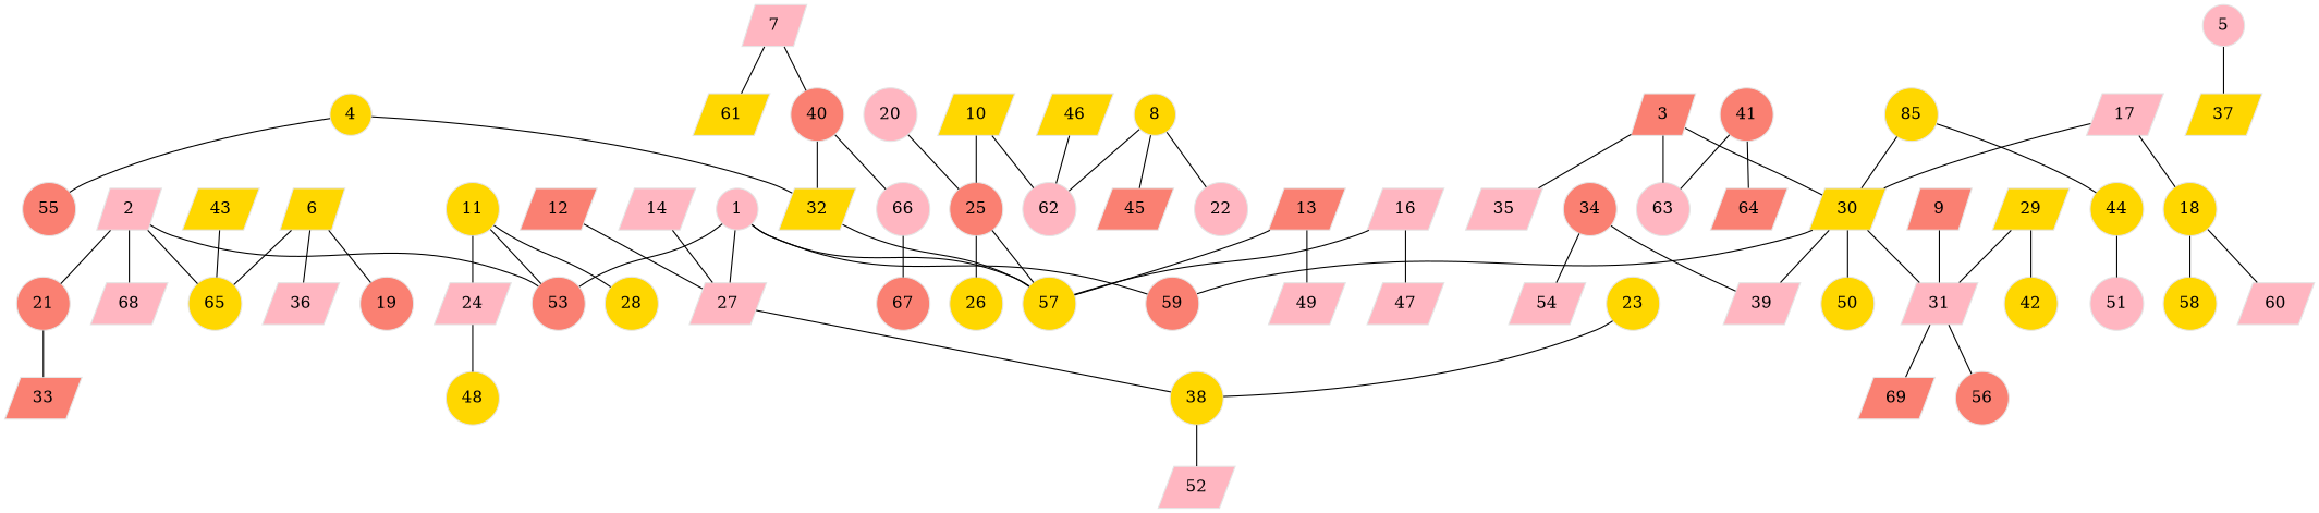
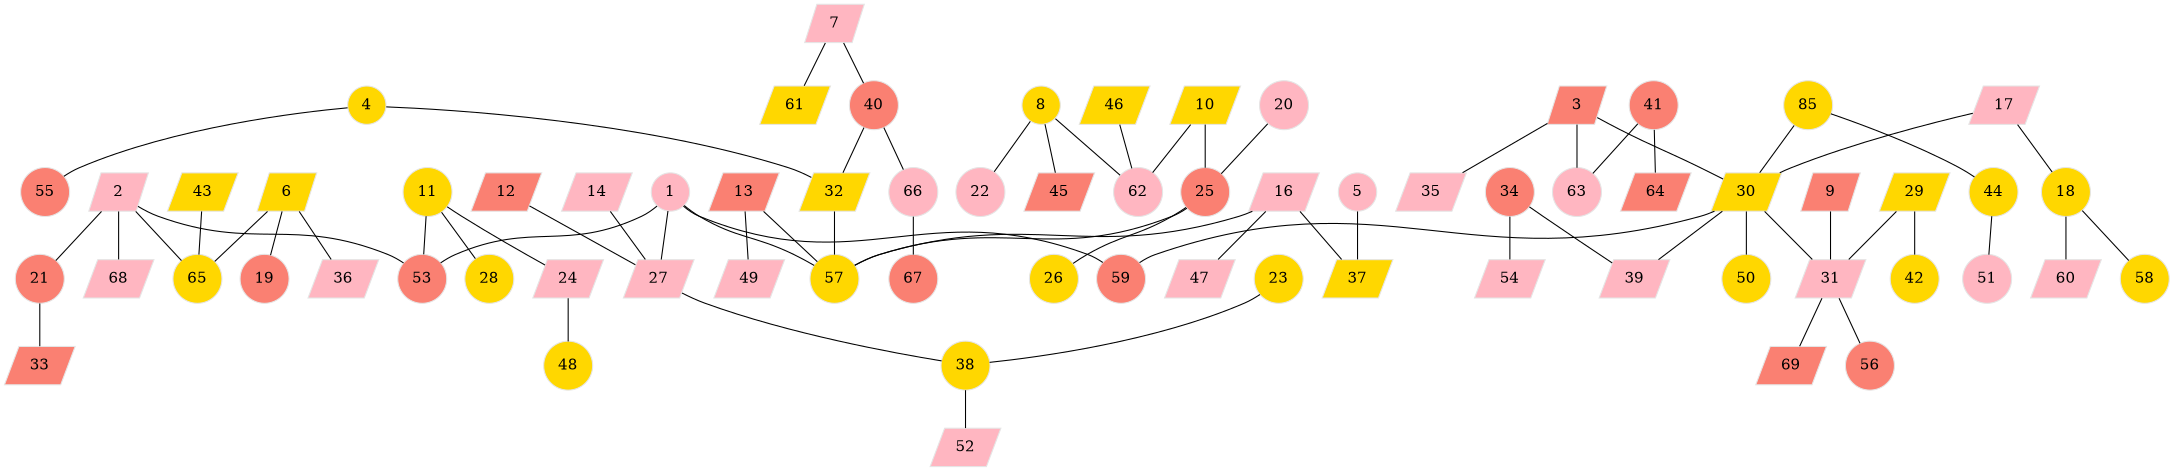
  graph {
    node [color=gray90 fillcolor=lightpink shape=circle style=filled]
    edge [weight=1.0]
    27 [shape=parallelogram]
    1
    53 [fillcolor=salmon]
    57 [fillcolor=gold]
    59 [fillcolor=salmon]
    38 [fillcolor=gold]
    2 [shape=parallelogram]
    21 [fillcolor=salmon]
    65 [fillcolor=gold]
    68 [shape=parallelogram]
    33 [fillcolor=salmon shape=parallelogram]
    3 [fillcolor=salmon shape=parallelogram]
    30 [fillcolor=gold shape=parallelogram]
    35 [shape=parallelogram]
    63
    31 [shape=parallelogram]
    39 [shape=parallelogram]
    50 [fillcolor=gold]
    4 [fillcolor=gold]
    32 [fillcolor=gold shape=parallelogram]
    55 [fillcolor=salmon]
    37 [fillcolor=gold shape=parallelogram]
    5
    6 [fillcolor=gold shape=parallelogram]
    19 [fillcolor=salmon]
    36 [shape=parallelogram]
    7 [shape=parallelogram]
    40 [fillcolor=salmon]
    61 [fillcolor=gold shape=parallelogram]
    66
    8 [fillcolor=gold]
    22
    45 [fillcolor=salmon shape=parallelogram]
    62
    9 [fillcolor=salmon shape=parallelogram]
    56 [fillcolor=salmon]
    69 [fillcolor=salmon shape=parallelogram]
    10 [fillcolor=gold shape=parallelogram]
    25 [fillcolor=salmon]
    26 [fillcolor=gold]
    11 [fillcolor=gold]
    24 [shape=parallelogram]
    28 [fillcolor=gold]
    48 [fillcolor=gold]
    12 [fillcolor=salmon shape=parallelogram]
    13 [fillcolor=salmon shape=parallelogram]
    49 [shape=parallelogram]
    14 [shape=parallelogram]
    n49 [fillcolor=gold label=85]
    44 [fillcolor=gold]
    51
    16 [shape=parallelogram]
    47 [shape=parallelogram]
    17 [shape=parallelogram]
    18 [fillcolor=gold]
    58 [fillcolor=gold]
    60 [shape=parallelogram]
    20
    23 [fillcolor=gold]
    52 [shape=parallelogram]
    29 [fillcolor=gold shape=parallelogram]
    42 [fillcolor=gold]
    34 [fillcolor=salmon]
    54 [shape=parallelogram]
    67 [fillcolor=salmon]
    41 [fillcolor=salmon]
    64 [fillcolor=salmon shape=parallelogram]
    43 [fillcolor=gold shape=parallelogram]
    46 [fillcolor=gold shape=parallelogram]
    27 -- 38
    1 -- 27
    1 -- 53
    1 -- 57
    1 -- 59
    38 -- 52
    2 -- 53
    2 -- 21
    2 -- 65
    2 -- 68
    21 -- 33
    3 -- 30
    3 -- 35
    3 -- 63
    30 -- 59
    30 -- 31
    30 -- 39
    30 -- 50
    31 -- 56
    31 -- 69
    4 -- 32
    4 -- 55
    32 -- 57
    5 -- 37
    6 -- 65
    6 -- 19
    6 -- 36
    7 -- 40
    7 -- 61
    40 -- 32
    40 -- 66
    66 -- 67
    8 -- 22
    8 -- 45
    8 -- 62
    9 -- 31
    10 -- 62
    10 -- 25
    25 -- 57
    25 -- 26
    11 -- 53
    11 -- 24
    11 -- 28
    24 -- 48
    12 -- 27
    13 -- 57
    13 -- 49
    14 -- 27
    n49 -- 30
    n49 -- 44
    44 -- 51
    16 -- 57
+   16 -- 37
    16 -- 47
    17 -- 30
    17 -- 18
    18 -- 58
    18 -- 60
    20 -- 25
    23 -- 38
    29 -- 31
    29 -- 42
    34 -- 39
    34 -- 54
    41 -- 63
    41 -- 64
    43 -- 65
    46 -- 62
  }
